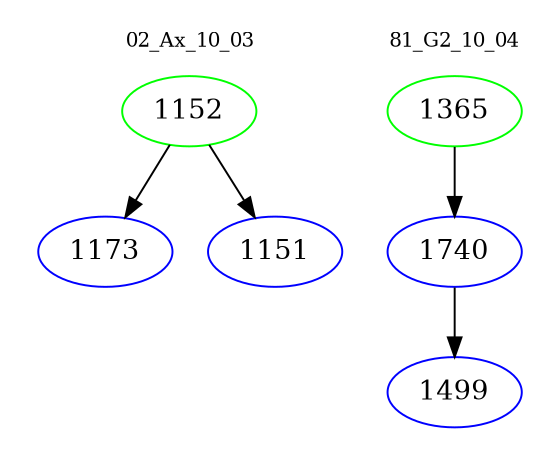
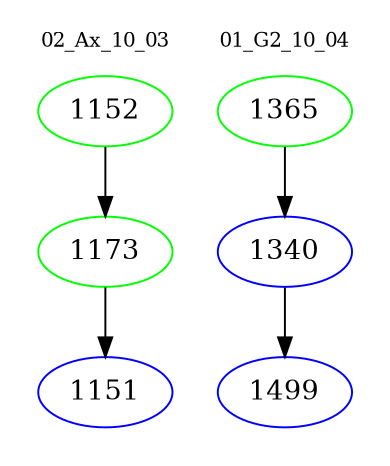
  digraph {
    node [color=blue]
    edge [color=black]
    n1 [color=green label=1152]
-   n2 [label=1173]
+   n2 [color=green label=1173]
    n3 [label=1151]
    n4 [color=green label=1365]
-   n5 [label=1740]
+   n5 [label=1340]
    n6 [label=1499]
    subgraph cluster_1 {
      color=white
      fontsize=10
      label="02_Ax_10_03"
      n1
      n2
      n3
    }
    subgraph cluster_2 {
      color=white
      fontsize=10
-     label="81_G2_10_04"
+     label="01_G2_10_04"
      n4
      n5
      n6
    }
    n1 -> n2
-   n1 -> n3
+   n2 -> n3
    n4 -> n5
    n5 -> n6
  }
